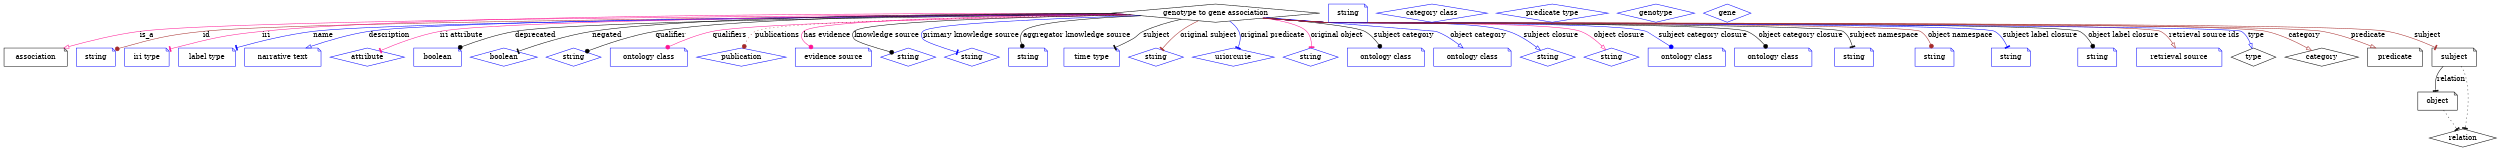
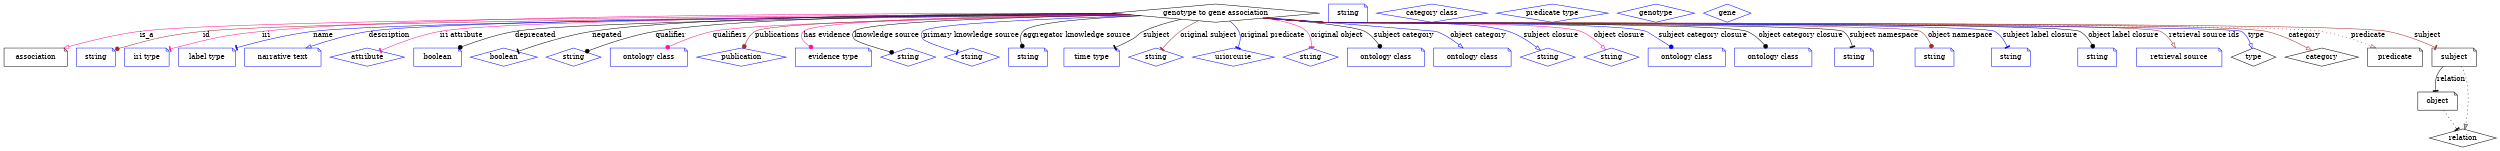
  digraph {
    node [shape=note color=blue]
    edge [arrowhead=tee color=black style=solid]
    n1 [height=0.5 label="genotype to gene association" shape=diamond width=4.0441 color=""]
    association [height=0.5 width=1.7332 color=""]
    n3 [height=0.5 label=string width=1.0652]
    n4 [height=0.5 label="iri type" width=1.2277]
    n5 [height=0.5 label="label type" width=1.5707]
    n6 [height=0.5 label="narrative text" width=2.0943]
    n7 [height=0.5 label=attribute shape=diamond width=1.4443]
    n8 [height=0.5 label=boolean width=1.2999]
    n9 [height=0.5 label=boolean shape=diamond width=1.2999]
    n10 [height=0.5 label=string shape=diamond width=1.0652]
    n11 [height=0.5 label="ontology class" width=2.1304]
    n12 [height=0.5 label=publication shape=diamond width=1.7332]
-   n13 [height=0.5 label="evidence source" width=2.0943]
+   n13 [height=0.5 label="evidence type" width=2.0943]
    n14 [height=0.5 label=string shape=diamond width=1.0652]
    n15 [height=0.5 label=string shape=diamond width=1.0652]
    n16 [height=0.5 label=string width=1.0652]
    n17 [height=0.5 label="time type" width=1.5346]
    n18 [height=0.5 label=string shape=diamond width=1.0652]
    n19 [height=0.5 label=uriorcurie shape=diamond width=1.5887]
    n20 [height=0.5 label=string shape=diamond width=1.0652]
    n21 [height=0.5 label="ontology class" width=2.1304]
    n22 [height=0.5 label="ontology class" width=2.1304]
    n23 [height=0.5 label=string shape=diamond width=1.0652]
    n24 [height=0.5 label=string shape=diamond width=1.0652]
    n25 [height=0.5 label="ontology class" width=2.1304]
    n26 [height=0.5 label="ontology class" width=2.1304]
    n27 [height=0.5 label=string width=1.0652]
    n28 [height=0.5 label=string width=1.0652]
    n29 [height=0.5 label=string width=1.0652]
    n30 [height=0.5 label=string width=1.0652]
    n31 [height=0.5 label="retrieval source" width=2.347]
    type [height=0.5 shape=diamond width=0.86659 color=""]
    category [height=0.5 shape=diamond width=1.4263 color=""]
    predicate [height=0.5 width=1.5165 color=""]
    subject [height=0.5 width=1.2277 color=""]
    object [height=0.5 width=1.0832 color=""]
    relation [height=0.5 shape=diamond width=1.2999 color=""]
    n38 [height=0.5 label=string width=1.0652]
    n39 [height=0.5 label="category class" shape=diamond width=2.0762]
    n40 [height=0.5 label="predicate type" shape=diamond width=2.1665]
    n41 [height=0.5 label=genotype shape=diamond width=1.4985]
    n42 [height=0.5 label=gene shape=diamond width=0.92075]
    n1 -> association [arrowhead=onormal color=deeppink label=is_a style=""]
    n1 -> n3 [arrowhead=dot color=brown label=id]
    n1 -> n4 [color=deeppink label=iri]
    n1 -> n5 [color=blue label=name]
    n1 -> n6 [arrowhead=onormal color=blue label=description]
    n1 -> n7 [color=deeppink label="iri attribute"]
    n1 -> n8 [arrowhead=dot label=deprecated]
    n1 -> n9 [label=negated]
    n1 -> n10 [arrowhead=dot label=qualifier]
    n1 -> n11 [arrowhead=dot color=deeppink label=qualifiers]
-   n1 -> n12 [arrowhead=dot color=brown label=publications style=dotted]
+   n1 -> n12 [arrowhead=dot color=brown label=publications]
    n1 -> n13 [arrowhead=dot color=deeppink label="has evidence"]
    n1 -> n14 [arrowhead=dot label="knowledge source"]
    n1 -> n15 [color=blue label="primary knowledge source"]
    n1 -> n16 [arrowhead=dot label="aggregator knowledge source"]
    n1 -> n17 [label=subject]
    n1 -> n18 [color=brown label="original subject"]
    n1 -> n19 [color=blue label="original predicate"]
    n1 -> n20 [color=deeppink label="original object"]
    n1 -> n21 [arrowhead=dot label="subject category"]
    n1 -> n22 [arrowhead=onormal color=blue label="object category"]
    n1 -> n23 [arrowhead=onormal color=blue label="subject closure"]
    n1 -> n24 [arrowhead=onormal color=deeppink label="object closure"]
    n1 -> n25 [arrowhead=dot color=blue label="subject category closure"]
    n1 -> n26 [arrowhead=dot label="object category closure"]
    n1 -> n27 [label="subject namespace"]
    n1 -> n28 [arrowhead=dot color=brown label="object namespace"]
    n1 -> n29 [color=blue label="subject label closure"]
    n1 -> n30 [arrowhead=dot label="object label closure"]
    n1 -> n31 [arrowhead=onormal color=brown label="retrieval source ids"]
    n1 -> type [arrowhead=onormal color=blue label=type]
    n1 -> category [arrowhead=onormal color=brown label=category]
-   n1 -> predicate [arrowhead=onormal color=brown label=predicate]
+   n1 -> predicate [arrowhead=onormal color=brown label=predicate style=dotted]
    n1 -> subject [color=brown label=subject]
    subject -> object [label=relation style=""]
-   subject -> relation [style=dotted]
+   subject -> relation [arrowhead=onormal style=dotted]
    object -> relation [style=dotted]
  }
